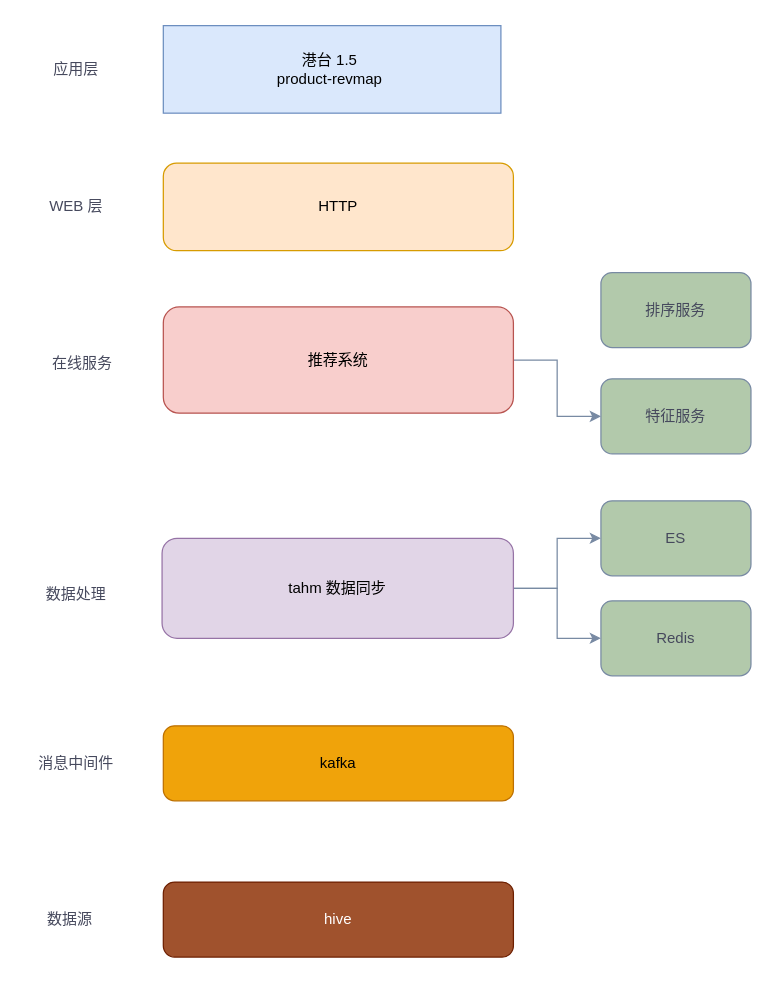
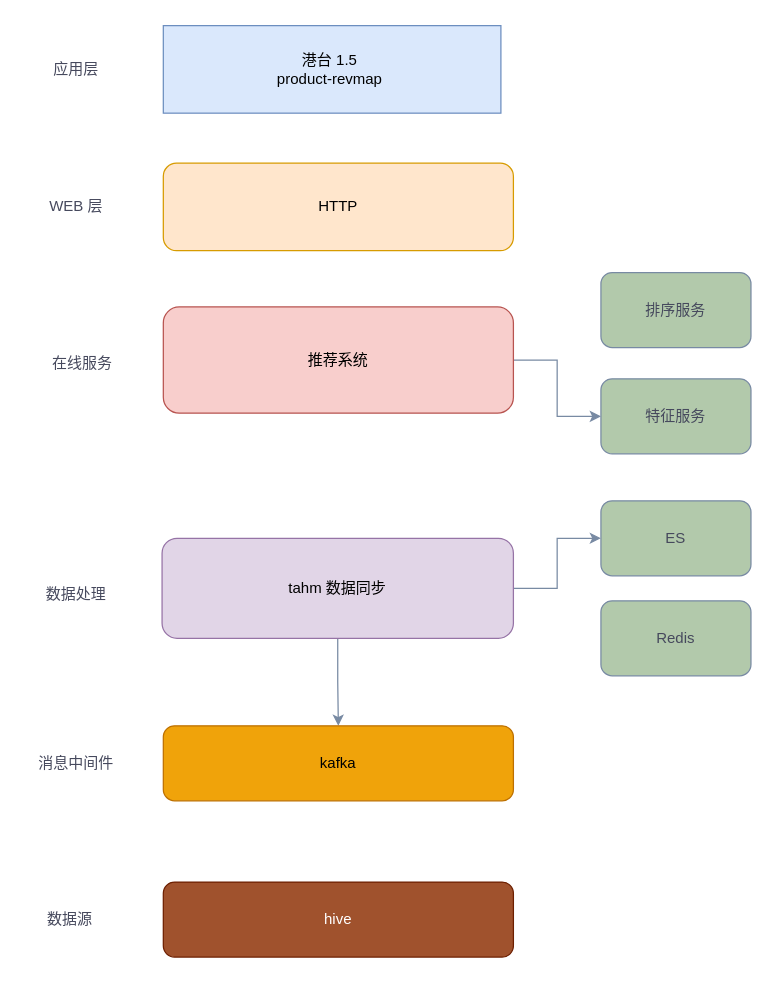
  <mxCell id="0" />
  <mxCell id="1" parent="0" />
  <mxCell id="2" value="港台 1.5&amp;nbsp;&lt;div class=&quot;lake-content&quot;&gt;product-revmap&amp;nbsp;&lt;/div&gt;" style="whiteSpace=wrap;html=1;labelBackgroundColor=none;fillColor=#dae8fc;strokeColor=#6c8ebf;rounded=0;" vertex="1" parent="1"><mxGeometry x="130" y="20" width="270" height="70" as="geometry" /></mxCell>
  <mxCell id="3" value="应用层" style="text;html=1;align=center;verticalAlign=middle;resizable=0;points=[];autosize=1;strokeColor=none;fillColor=none;labelBackgroundColor=none;fontColor=#46495D;" vertex="1" parent="1"><mxGeometry x="30" y="40" width="60" height="30" as="geometry" /></mxCell>
  <mxCell id="4" value="HTTP" style="rounded=1;whiteSpace=wrap;html=1;labelBackgroundColor=none;fillColor=#ffe6cc;strokeColor=#d79b00;" vertex="1" parent="1"><mxGeometry x="130" y="130" width="280" height="70" as="geometry" /></mxCell>
  <mxCell id="5" value="WEB 层" style="text;html=1;align=center;verticalAlign=middle;resizable=0;points=[];autosize=1;strokeColor=none;fillColor=none;labelBackgroundColor=none;fontColor=#46495D;" vertex="1" parent="1"><mxGeometry x="25" y="150" width="70" height="30" as="geometry" /></mxCell>
  <mxCell id="6" style="edgeStyle=orthogonalEdgeStyle;rounded=0;orthogonalLoop=1;jettySize=auto;html=1;entryX=0;entryY=0.5;entryDx=0;entryDy=0;labelBackgroundColor=none;strokeColor=#788AA3;fontColor=default;" edge="1" parent="1" source="7" target="10"><mxGeometry relative="1" as="geometry" /></mxCell>
  <mxCell id="7" value="推荐系统" style="rounded=1;whiteSpace=wrap;html=1;labelBackgroundColor=none;fillColor=#f8cecc;strokeColor=#b85450;" vertex="1" parent="1"><mxGeometry x="130" y="245" width="280" height="85" as="geometry" /></mxCell>
  <mxCell id="8" value="在线服务" style="text;html=1;align=center;verticalAlign=middle;resizable=0;points=[];autosize=1;strokeColor=none;fillColor=none;labelBackgroundColor=none;fontColor=#46495D;" vertex="1" parent="1"><mxGeometry x="30" y="275" width="70" height="30" as="geometry" /></mxCell>
  <mxCell id="9" value="排序服务" style="rounded=1;whiteSpace=wrap;html=1;labelBackgroundColor=none;fillColor=#B2C9AB;strokeColor=#788AA3;fontColor=#46495D;" vertex="1" parent="1"><mxGeometry x="480" y="217.5" width="120" height="60" as="geometry" /></mxCell>
  <mxCell id="10" value="特征服务" style="rounded=1;whiteSpace=wrap;html=1;labelBackgroundColor=none;fillColor=#B2C9AB;strokeColor=#788AA3;fontColor=#46495D;" vertex="1" parent="1"><mxGeometry x="480" y="302.5" width="120" height="60" as="geometry" /></mxCell>
  <mxCell id="11" style="edgeStyle=orthogonalEdgeStyle;rounded=0;orthogonalLoop=1;jettySize=auto;html=1;entryX=0;entryY=0.5;entryDx=0;entryDy=0;labelBackgroundColor=none;strokeColor=#788AA3;fontColor=default;" edge="1" parent="1" source="13" target="15"><mxGeometry relative="1" as="geometry" /></mxCell>
- <mxCell id="12" style="edgeStyle=orthogonalEdgeStyle;rounded=0;orthogonalLoop=1;jettySize=auto;html=1;entryX=0;entryY=0.5;entryDx=0;entryDy=0;labelBackgroundColor=none;strokeColor=#788AA3;fontColor=default;" edge="1" parent="1" source="13" target="16"><mxGeometry relative="1" as="geometry" /></mxCell>
+ <mxCell id="12" style="edgeStyle=orthogonalEdgeStyle;rounded=0;orthogonalLoop=1;jettySize=auto;html=1;labelBackgroundColor=none;strokeColor=#788AA3;fontColor=default;" edge="1" parent="1" source="13" target="18"><mxGeometry relative="1" as="geometry" /></mxCell>
  <mxCell id="13" value="tahm 数据同步" style="rounded=1;whiteSpace=wrap;html=1;labelBackgroundColor=none;fillColor=#e1d5e7;strokeColor=#9673a6;" vertex="1" parent="1"><mxGeometry x="129" y="430" width="281" height="80" as="geometry" /></mxCell>
  <mxCell id="14" value="数据处理" style="text;html=1;align=center;verticalAlign=middle;resizable=0;points=[];autosize=1;strokeColor=none;fillColor=none;labelBackgroundColor=none;fontColor=#46495D;" vertex="1" parent="1"><mxGeometry x="25" y="460" width="70" height="30" as="geometry" /></mxCell>
  <mxCell id="15" value="ES" style="rounded=1;whiteSpace=wrap;html=1;labelBackgroundColor=none;fillColor=#B2C9AB;strokeColor=#788AA3;fontColor=#46495D;" vertex="1" parent="1"><mxGeometry x="480" y="400" width="120" height="60" as="geometry" /></mxCell>
  <mxCell id="16" value="Redis" style="rounded=1;whiteSpace=wrap;html=1;labelBackgroundColor=none;fillColor=#B2C9AB;strokeColor=#788AA3;fontColor=#46495D;" vertex="1" parent="1"><mxGeometry x="480" y="480" width="120" height="60" as="geometry" /></mxCell>
  <mxCell id="17" value="数据源" style="text;html=1;align=center;verticalAlign=middle;resizable=0;points=[];autosize=1;strokeColor=none;fillColor=none;labelBackgroundColor=none;fontColor=#46495D;" vertex="1" parent="1"><mxGeometry x="25" y="720" width="60" height="30" as="geometry" /></mxCell>
  <mxCell id="18" value="kafka" style="rounded=1;whiteSpace=wrap;html=1;labelBackgroundColor=none;fillColor=#f0a30a;strokeColor=#BD7000;fontColor=#000000;" vertex="1" parent="1"><mxGeometry x="130" y="580" width="280" height="60" as="geometry" /></mxCell>
  <mxCell id="19" value="消息中间件" style="text;html=1;align=center;verticalAlign=middle;resizable=0;points=[];autosize=1;strokeColor=none;fillColor=none;labelBackgroundColor=none;fontColor=#46495D;" vertex="1" parent="1"><mxGeometry x="20" y="595" width="80" height="30" as="geometry" /></mxCell>
  <mxCell id="20" value="hive" style="rounded=1;whiteSpace=wrap;html=1;strokeColor=#6D1F00;fontColor=#ffffff;fillColor=#a0522d;" vertex="1" parent="1"><mxGeometry x="130" y="705" width="280" height="60" as="geometry" /></mxCell>
